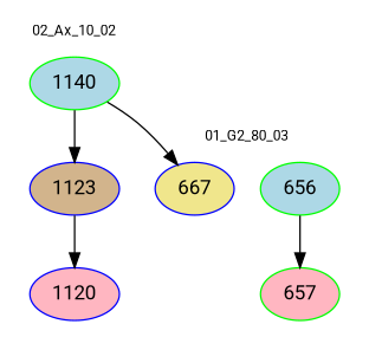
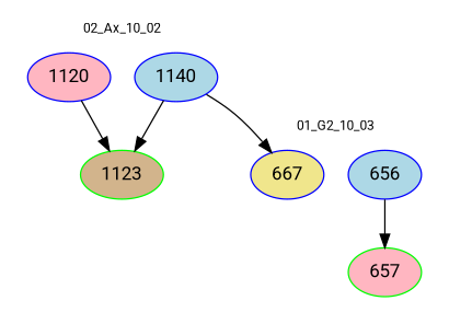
  digraph {
    fontname=Roboto
    node [color=green fillcolor=lightblue fontname=Roboto style=filled]
    edge [color=black fontname=Roboto]
-   n1 [label=1140]
-   n2 [color=blue fillcolor=tan label=1123]
+   n1 [color=blue label=1140]
+   n2 [fillcolor=tan label=1123]
    n3 [color=blue fillcolor=lightpink label=1120]
-   n4 [label=656]
+   n4 [color=blue label=656]
    n5 [fillcolor=lightpink label=657]
    n6 [color=blue fillcolor=khaki label=667]
    subgraph cluster_1 {
      color=white
      fontsize=10
      label="02_Ax_10_02"
      n1
      n2
      n3
    }
    subgraph cluster_2 {
      color=white
      fontsize=10
-     label="01_G2_80_03"
+     label="01_G2_10_03"
      n4
      n5
      n6
    }
    n1 -> n2
    n1 -> n6
-   n2 -> n3
+   n3 -> n2
    n4 -> n5
  }
